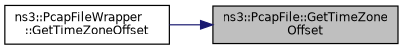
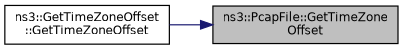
  digraph {
    rankdir=RL
    node [color=black fontname=Helvetica fontsize=10 shape=record style=filled]
    n1 [fillcolor=grey75 fontcolor=black height=0.2 label="ns3::PcapFile::GetTimeZone\lOffset" width=0.4]
-   n2 [fillcolor=white height=0.2 label="ns3::PcapFileWrapper\l::GetTimeZoneOffset" width=0.4]
+   n2 [fillcolor=white height=0.2 label="ns3::GetTimeZoneOffset\l::GetTimeZoneOffset" width=0.4]
    n1 -> n2 [color=midnightblue dir=back fontname=Helvetica fontsize=10 labelfontname=Helvetica labelfontsize=10 style=solid]
  }
